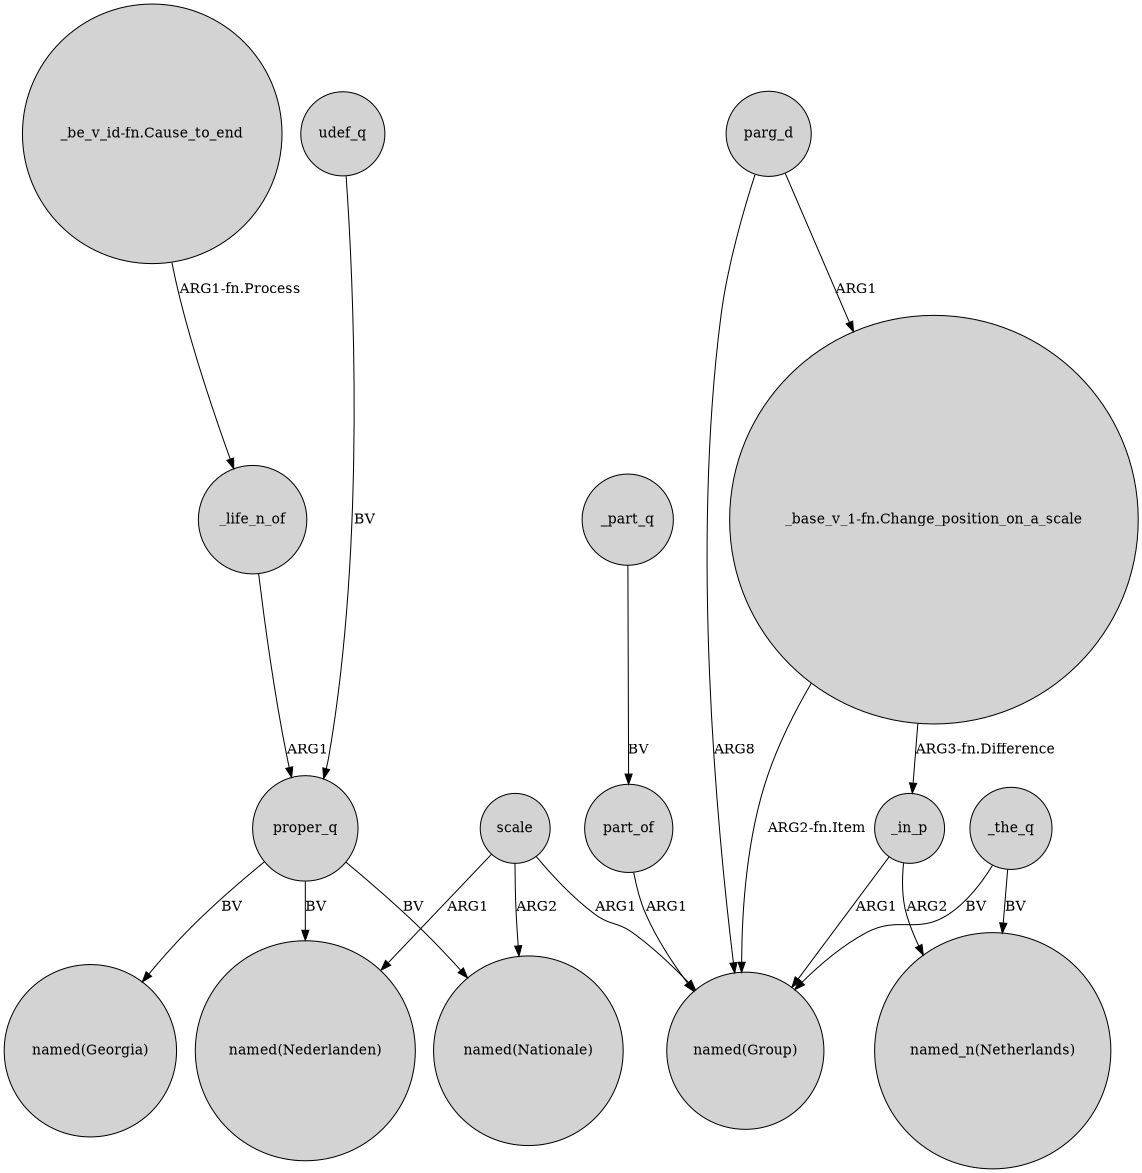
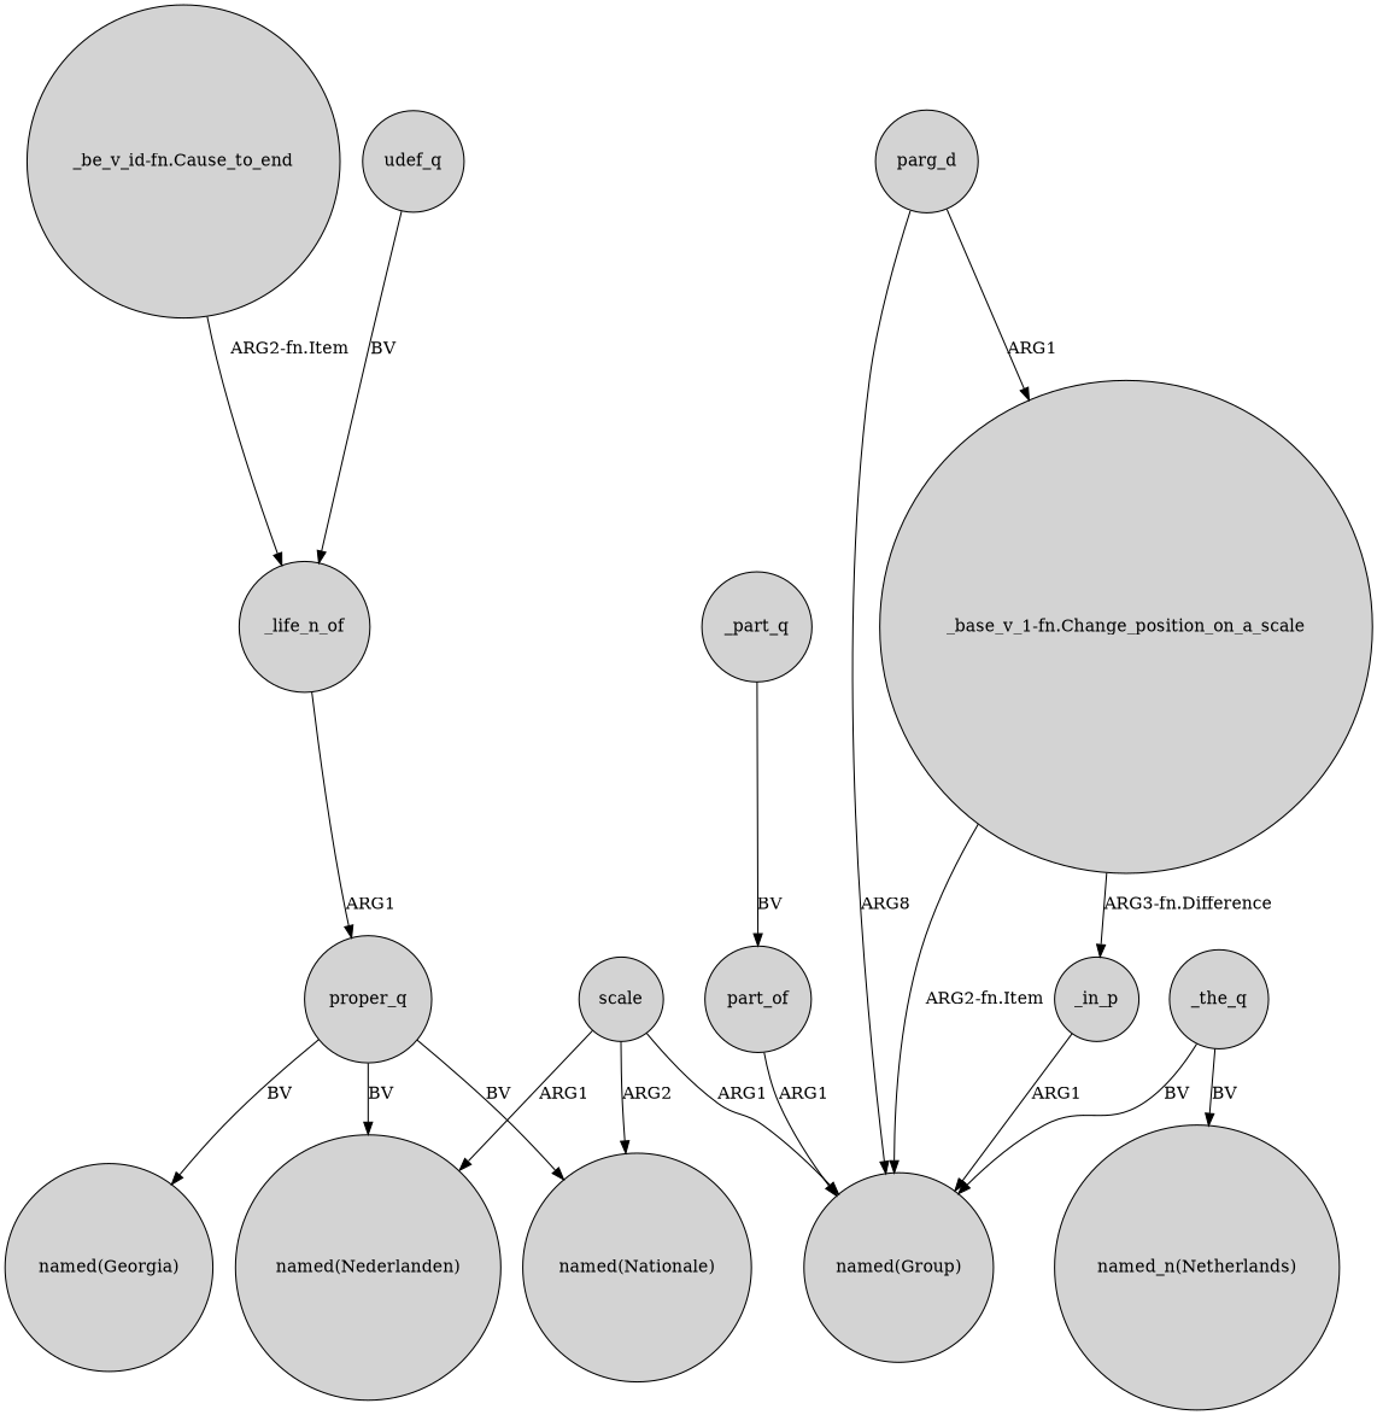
  digraph {
    node [shape=circle style=filled]
    _life_n_of
    proper_q
    "_be_v_id-fn.Cause_to_end"
    part_of
    "named(Group)"
    "named(Georgia)"
    "named(Nederlanden)"
    "named(Nationale)"
    _part_q
    _the_q
    "named_n(Netherlands)"
    parg_d
    "_base_v_1-fn.Change_position_on_a_scale"
    _in_p
    udef_q
    n16 [label=scale]
    _life_n_of -> proper_q [label=ARG1]
    proper_q -> "named(Georgia)" [label=BV]
    proper_q -> "named(Nederlanden)" [label=BV]
    proper_q -> "named(Nationale)" [label=BV]
-   "_be_v_id-fn.Cause_to_end" -> _life_n_of [label="ARG1-fn.Process"]
+   "_be_v_id-fn.Cause_to_end" -> _life_n_of [label="ARG2-fn.Item"]
    part_of -> "named(Group)" [label=ARG1]
    _part_q -> part_of [label=BV]
    _the_q -> "named(Group)" [label=BV]
    _the_q -> "named_n(Netherlands)" [label=BV]
    parg_d -> "named(Group)" [label=ARG8]
    parg_d -> "_base_v_1-fn.Change_position_on_a_scale" [label=ARG1]
    "_base_v_1-fn.Change_position_on_a_scale" -> "named(Group)" [label="ARG2-fn.Item"]
    "_base_v_1-fn.Change_position_on_a_scale" -> _in_p [label="ARG3-fn.Difference"]
    _in_p -> "named(Group)" [label=ARG1]
-   _in_p -> "named_n(Netherlands)" [label=ARG2]
-   udef_q -> proper_q [label=BV]
+   udef_q -> _life_n_of [label=BV]
    n16 -> "named(Group)" [label=ARG1]
    n16 -> "named(Nederlanden)" [label=ARG1]
    n16 -> "named(Nationale)" [label=ARG2]
  }
